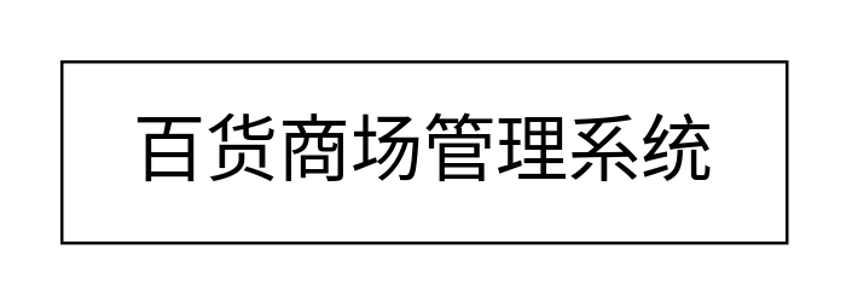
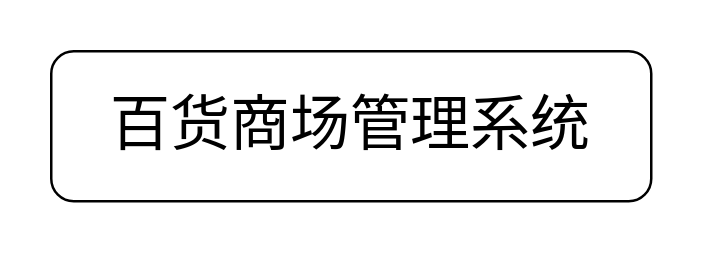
  <mxCell id="0" />
  <mxCell id="1" parent="0" />
- <mxCell id="2" value="&lt;font style=&quot;font-size: 24px&quot;&gt;百货商场管理系统&lt;/font&gt;" style="whiteSpace=wrap;html=1;rounded=0;" vertex="1" parent="1"><mxGeometry x="20" y="20" width="240" height="60" as="geometry" /></mxCell>
+ <mxCell id="2" value="&lt;font style=&quot;font-size: 24px&quot;&gt;百货商场管理系统&lt;/font&gt;" style="rounded=1;whiteSpace=wrap;html=1;" vertex="1" parent="1"><mxGeometry x="20" y="20" width="240" height="60" as="geometry" /></mxCell>
